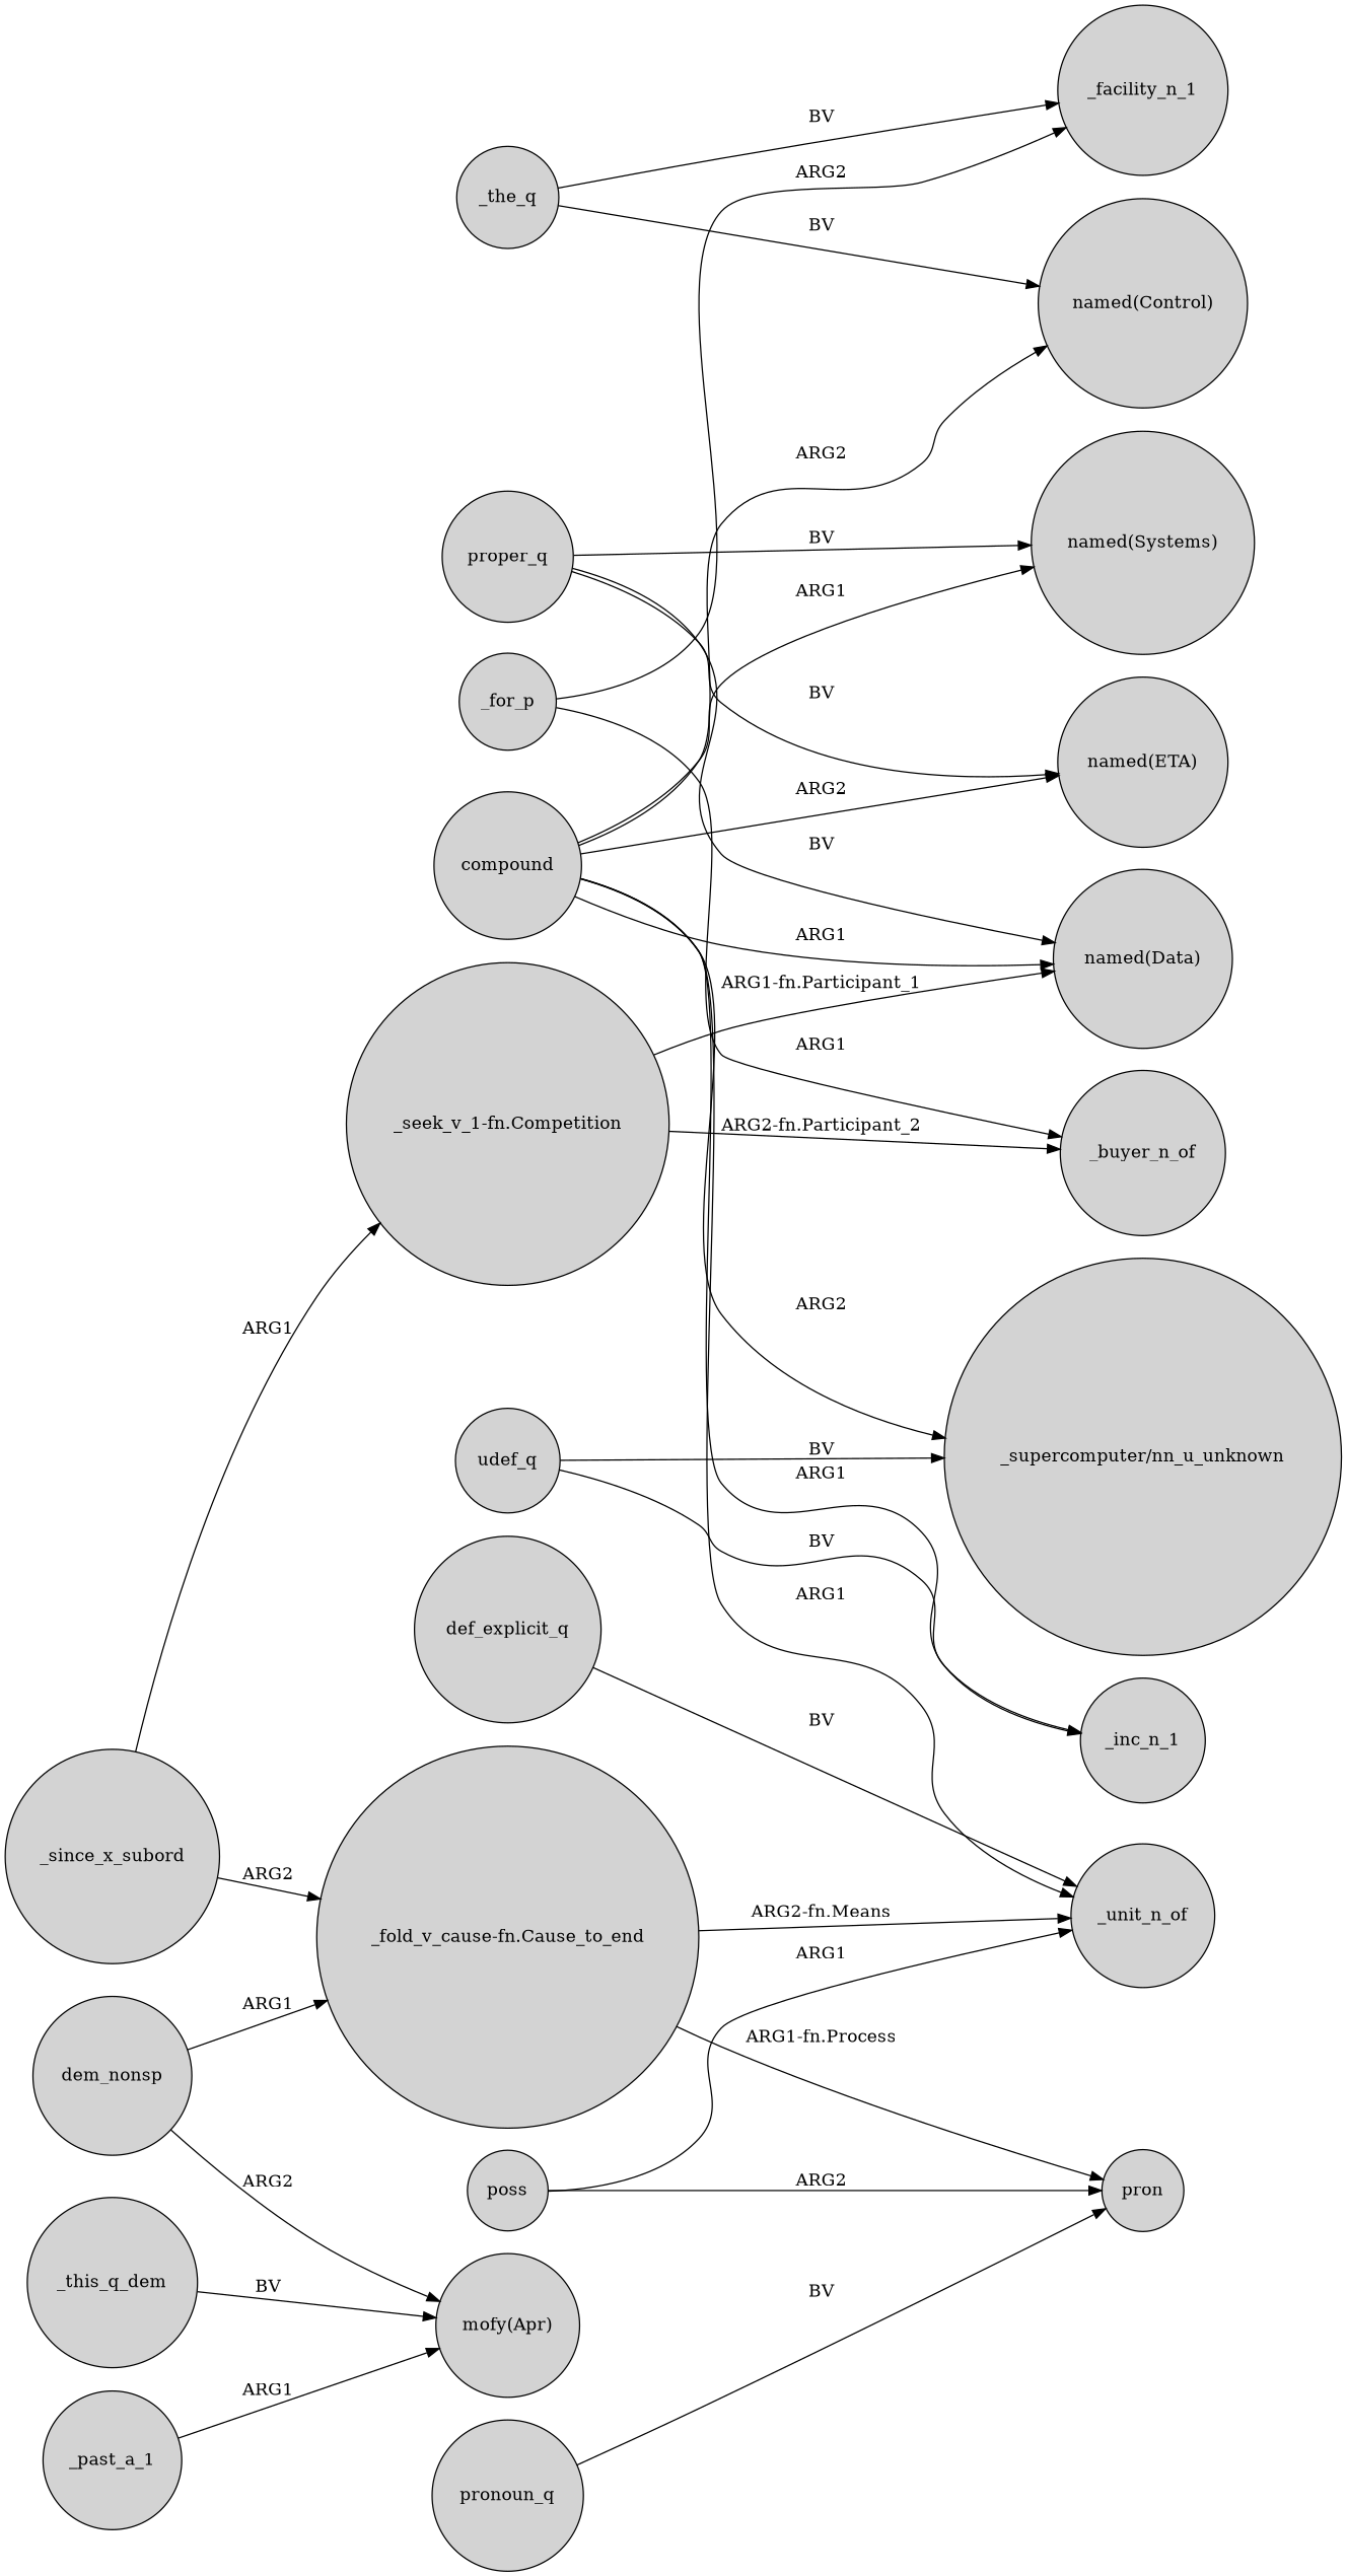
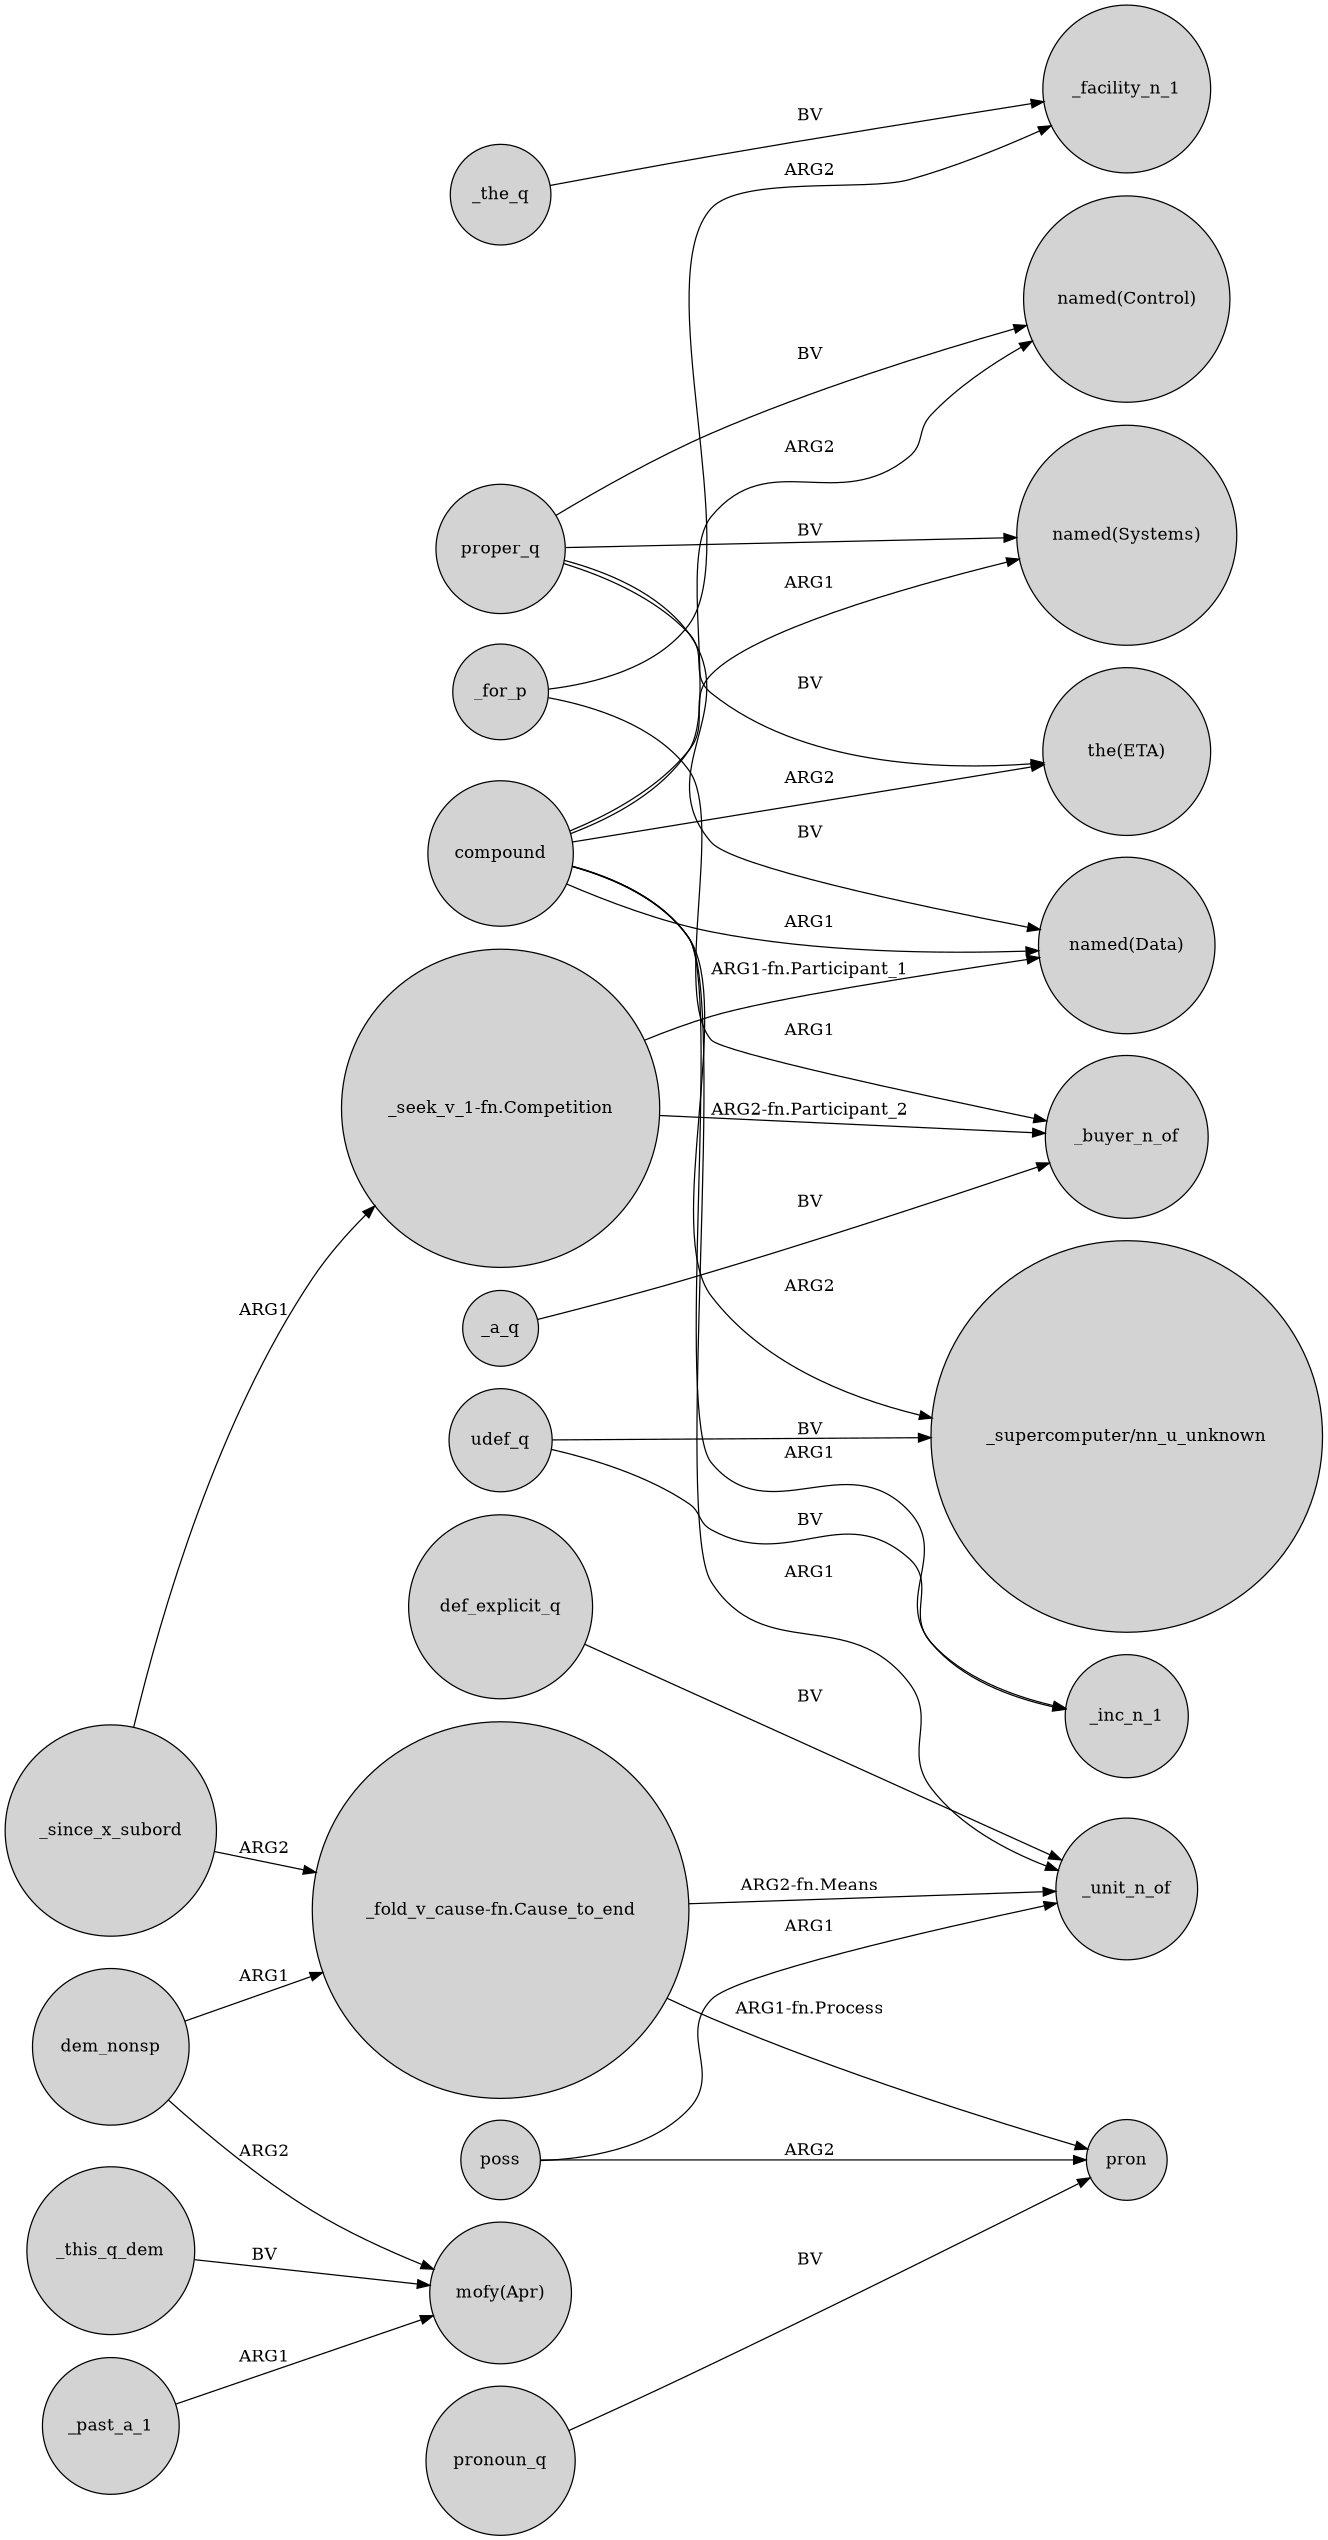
  digraph {
    rankdir=LR
    node [shape=circle style=filled]
    proper_q
    "named(Control)"
-   "named(ETA)"
+   "named(ETA)" [label="the(ETA)"]
    "named(Data)"
    "named(Systems)"
    compound
    "_supercomputer/nn_u_unknown"
    _inc_n_1
    _unit_n_of
    "_fold_v_cause-fn.Cause_to_end"
    pron
    _since_x_subord
    "_seek_v_1-fn.Competition"
    _buyer_n_of
    _this_q_dem
    "mofy(Apr)"
    _for_p
    _facility_n_1
    pronoun_q
+   _a_q
    udef_q
    poss
    def_explicit_q
    n24 [label=dem_nonsp]
    _past_a_1
    _the_q
-   _the_q -> "named(Control)" [label=BV]
+   proper_q -> "named(Control)" [label=BV]
    proper_q -> "named(ETA)" [label=BV]
    proper_q -> "named(Data)" [label=BV]
    proper_q -> "named(Systems)" [label=BV]
    compound -> "named(Control)" [label=ARG2]
    compound -> "named(ETA)" [label=ARG2]
    compound -> "named(Data)" [label=ARG1]
    compound -> "named(Systems)" [label=ARG1]
    compound -> "_supercomputer/nn_u_unknown" [label=ARG2]
    compound -> _inc_n_1 [label=ARG1]
    compound -> _unit_n_of [label=ARG1]
    "_fold_v_cause-fn.Cause_to_end" -> _unit_n_of [label="ARG2-fn.Means"]
    "_fold_v_cause-fn.Cause_to_end" -> pron [label="ARG1-fn.Process"]
    _since_x_subord -> "_fold_v_cause-fn.Cause_to_end" [label=ARG2]
    _since_x_subord -> "_seek_v_1-fn.Competition" [label=ARG1]
    "_seek_v_1-fn.Competition" -> "named(Data)" [label="ARG1-fn.Participant_1"]
    "_seek_v_1-fn.Competition" -> _buyer_n_of [label="ARG2-fn.Participant_2"]
    _this_q_dem -> "mofy(Apr)" [label=BV]
    _for_p -> _buyer_n_of [label=ARG1]
    _for_p -> _facility_n_1 [label=ARG2]
    pronoun_q -> pron [label=BV]
+   _a_q -> _buyer_n_of [label=BV]
    udef_q -> "_supercomputer/nn_u_unknown" [label=BV]
    udef_q -> _inc_n_1 [label=BV]
    poss -> _unit_n_of [label=ARG1]
    poss -> pron [label=ARG2]
    def_explicit_q -> _unit_n_of [label=BV]
    n24 -> "_fold_v_cause-fn.Cause_to_end" [label=ARG1]
    n24 -> "mofy(Apr)" [label=ARG2]
    _past_a_1 -> "mofy(Apr)" [label=ARG1]
    _the_q -> _facility_n_1 [label=BV]
  }
